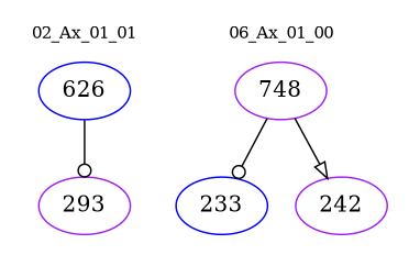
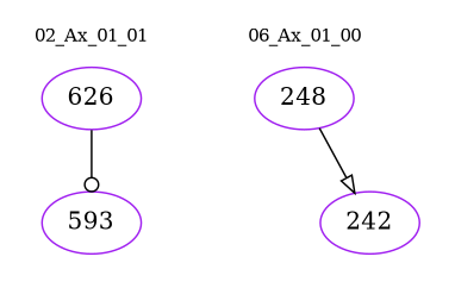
  digraph {
    node [color=purple]
    edge [arrowhead=odot color=black]
-   n1 [color=blue label=626]
-   n2 [label=293]
-   n3 [label=748]
-   n4 [color=blue label=233]
+   n1 [label=626]
+   n2 [label=593]
+   n3 [label=248]
    n5 [label=242]
    subgraph cluster_1 {
      color=white
      fontsize=10
      label="02_Ax_01_01"
      n1
      n2
    }
    subgraph cluster_2 {
      color=white
      fontsize=10
      label="06_Ax_01_00"
      n3
-     n4
      n5
    }
    n1 -> n2
-   n3 -> n4
    n3 -> n5 [arrowhead=onormal]
  }
